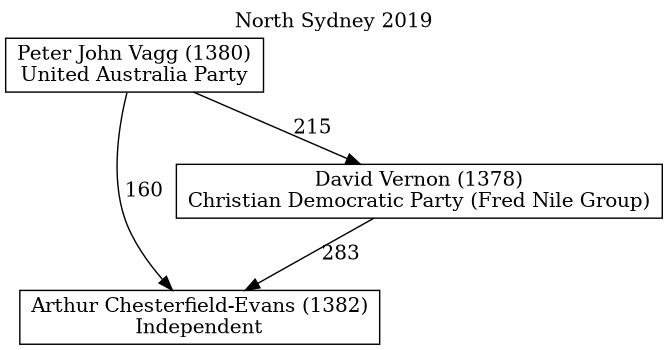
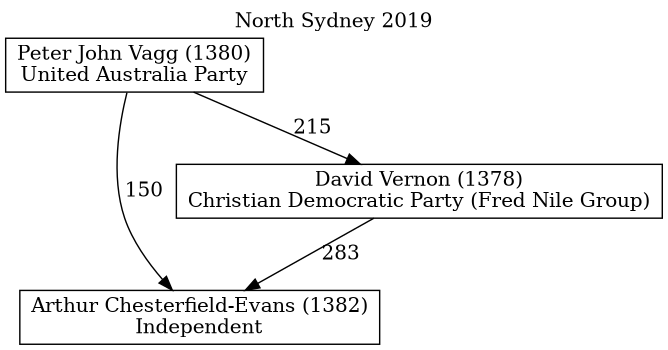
  digraph {
    label="North Sydney 2019"
    labelloc=t
    mclimit=10
    node [shape=box]
    n1 [label="Arthur Chesterfield-Evans (1382)\nIndependent"]
    n2 [label="David Vernon (1378)\nChristian Democratic Party (Fred Nile Group)"]
    n3 [label="Peter John Vagg (1380)\nUnited Australia Party"]
    n2 -> n1 [label=283]
-   n3 -> n1 [label=160]
+   n3 -> n1 [label=150]
    n3 -> n2 [label=215]
  }
